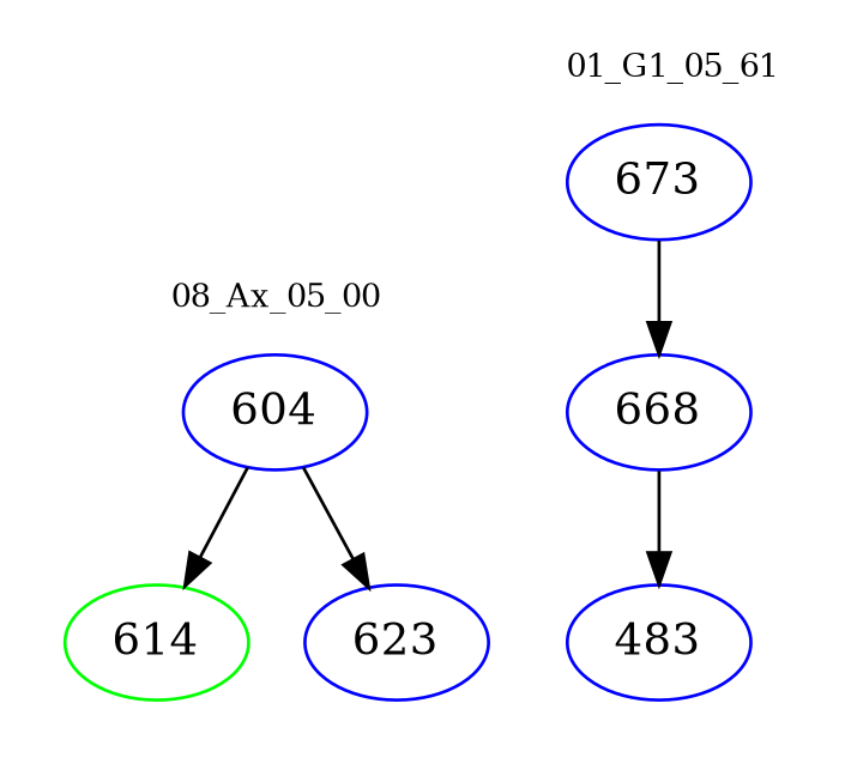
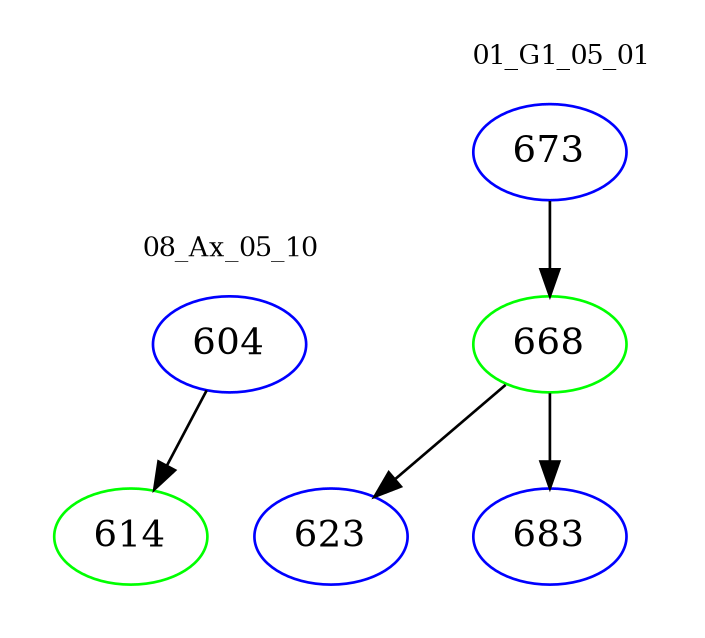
  digraph {
    node [color=blue]
    edge [color=black]
    n1 [label=604]
    n2 [color=green label=614]
    n3 [label=623]
    n4 [label=673]
-   n5 [label=668]
-   n6 [label=483]
+   n5 [color=green label=668]
+   n6 [label=683]
    subgraph cluster_1 {
      color=white
      fontsize=10
-     label="08_Ax_05_00"
+     label="08_Ax_05_10"
      n1
      n2
      n3
    }
    subgraph cluster_2 {
      color=white
      fontsize=10
-     label="01_G1_05_61"
+     label="01_G1_05_01"
      n4
      n5
      n6
    }
    n1 -> n2
-   n1 -> n3
+   n5 -> n3
    n4 -> n5
    n5 -> n6
  }
